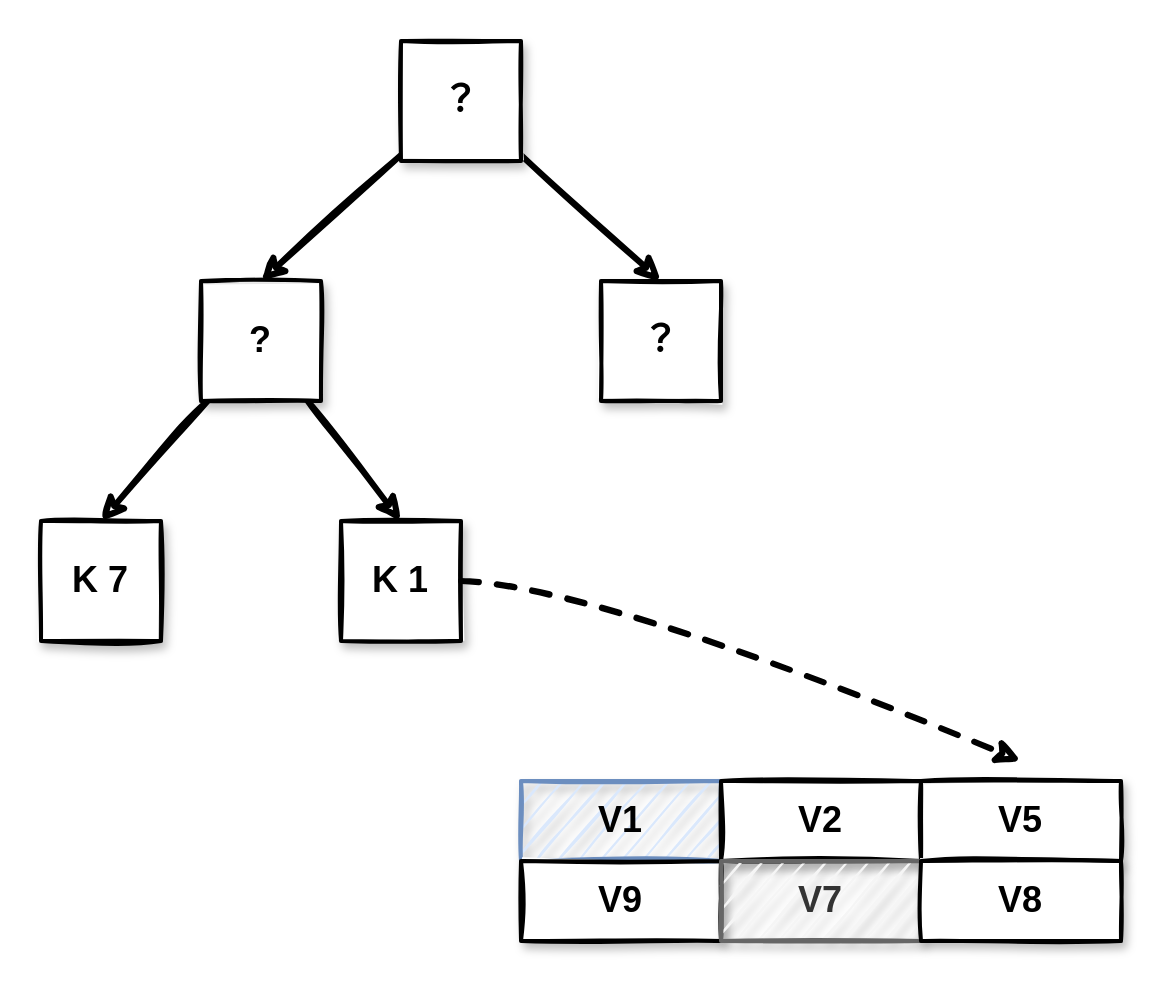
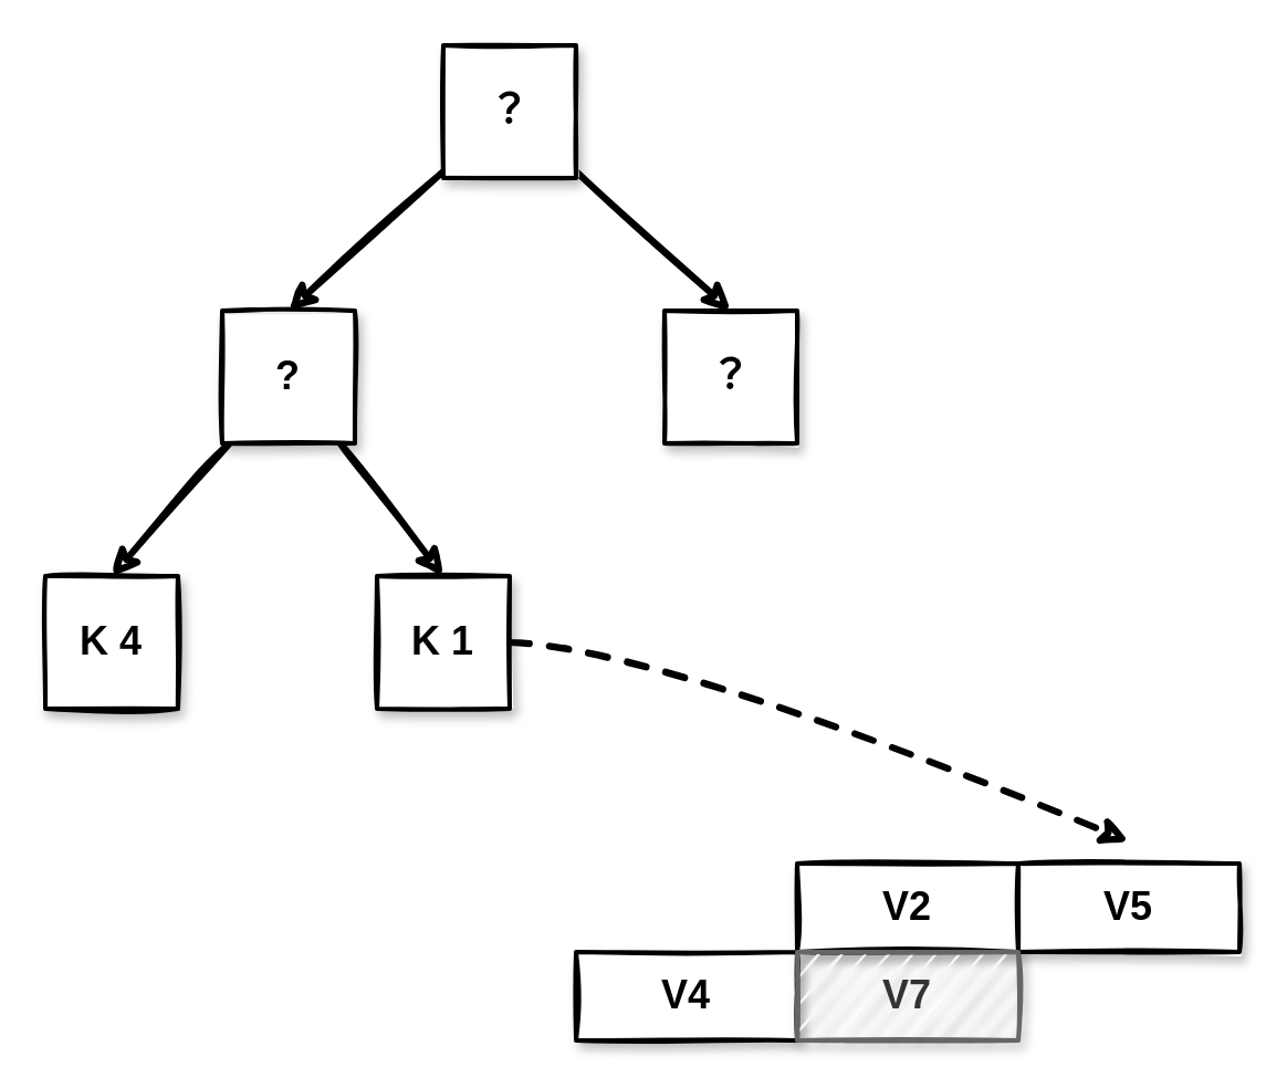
  <mxCell id="0" />
  <mxCell id="1" parent="0" />
  <mxCell id="2" style="edgeStyle=none;rounded=0;orthogonalLoop=1;jettySize=auto;html=1;entryX=0.5;entryY=0;entryDx=0;entryDy=0;strokeWidth=3;sketch=1;" edge="1" parent="1" source="4" target="7"><mxGeometry relative="1" as="geometry" /></mxCell>
  <mxCell id="3" style="edgeStyle=none;rounded=0;orthogonalLoop=1;jettySize=auto;html=1;entryX=0.5;entryY=0;entryDx=0;entryDy=0;strokeWidth=3;sketch=1;" edge="1" parent="1" source="4" target="8"><mxGeometry relative="1" as="geometry" /></mxCell>
  <mxCell id="4" value="&lt;b&gt;&lt;font style=&quot;font-size: 18px;&quot;&gt;？&lt;/font&gt;&lt;/b&gt;" style="whiteSpace=wrap;html=1;aspect=fixed;strokeWidth=2;shadow=1;sketch=1;" vertex="1" parent="1"><mxGeometry x="200" y="20" width="60" height="60" as="geometry" /></mxCell>
  <mxCell id="5" style="rounded=0;orthogonalLoop=1;jettySize=auto;html=1;entryX=0.5;entryY=0;entryDx=0;entryDy=0;strokeWidth=3;sketch=1;" edge="1" parent="1" source="7" target="9"><mxGeometry relative="1" as="geometry" /></mxCell>
  <mxCell id="6" style="edgeStyle=none;rounded=0;orthogonalLoop=1;jettySize=auto;html=1;entryX=0.5;entryY=0;entryDx=0;entryDy=0;strokeWidth=3;sketch=1;" edge="1" parent="1" source="7" target="10"><mxGeometry relative="1" as="geometry" /></mxCell>
  <mxCell id="7" value="&lt;b&gt;&lt;font style=&quot;font-size: 18px;&quot;&gt;?&lt;/font&gt;&lt;/b&gt;" style="whiteSpace=wrap;html=1;aspect=fixed;strokeWidth=2;shadow=1;sketch=1;" vertex="1" parent="1"><mxGeometry x="100" y="140" width="60" height="60" as="geometry" /></mxCell>
  <mxCell id="8" value="&lt;font size=&quot;1&quot; style=&quot;&quot;&gt;&lt;b style=&quot;font-size: 18px;&quot;&gt;？&lt;/b&gt;&lt;/font&gt;" style="whiteSpace=wrap;html=1;aspect=fixed;strokeWidth=2;shadow=1;sketch=1;" vertex="1" parent="1"><mxGeometry x="300" y="140" width="60" height="60" as="geometry" /></mxCell>
- <mxCell id="9" value="&lt;b&gt;&lt;font style=&quot;font-size: 18px;&quot;&gt;K 7&lt;/font&gt;&lt;/b&gt;" style="whiteSpace=wrap;html=1;aspect=fixed;strokeWidth=2;shadow=1;sketch=1;" vertex="1" parent="1"><mxGeometry x="20" y="260" width="60" height="60" as="geometry" /></mxCell>
+ <mxCell id="9" value="&lt;b&gt;&lt;font style=&quot;font-size: 18px;&quot;&gt;K 4&lt;/font&gt;&lt;/b&gt;" style="whiteSpace=wrap;html=1;aspect=fixed;strokeWidth=2;shadow=1;sketch=1;" vertex="1" parent="1"><mxGeometry x="20" y="260" width="60" height="60" as="geometry" /></mxCell>
  <mxCell id="10" value="&lt;b&gt;&lt;font style=&quot;font-size: 18px;&quot;&gt;K 1&lt;/font&gt;&lt;/b&gt;" style="whiteSpace=wrap;html=1;aspect=fixed;strokeWidth=2;shadow=1;sketch=1;" vertex="1" parent="1"><mxGeometry x="170" y="260" width="60" height="60" as="geometry" /></mxCell>
  <mxCell id="11" value="" style="group" vertex="1" connectable="0" parent="1"><mxGeometry x="260" y="390" width="300" height="40" as="geometry" /></mxCell>
- <mxCell id="12" value="&lt;b&gt;&lt;font style=&quot;font-size: 18px;&quot;&gt;V1&lt;/font&gt;&lt;/b&gt;" style="rounded=0;whiteSpace=wrap;html=1;shadow=1;sketch=1;strokeWidth=2;fillColor=#dae8fc;strokeColor=#6c8ebf;" vertex="1" parent="11"><mxGeometry width="100" height="40" as="geometry" /></mxCell>
  <mxCell id="13" value="&lt;b&gt;&lt;font style=&quot;font-size: 18px;&quot;&gt;V2&lt;/font&gt;&lt;/b&gt;&lt;span style=&quot;color: rgba(0, 0, 0, 0); font-family: monospace; font-size: 0px; text-align: start;&quot;&gt;%3CmxGraphModel%3E%3Croot%3E%3CmxCell%20id%3D%220%22%2F%3E%3CmxCell%20id%3D%221%22%20parent%3D%220%22%2F%3E%3CmxCell%20id%3D%222%22%20value%3D%22%26lt%3Bb%26gt%3B%26lt%3Bfont%20style%3D%26quot%3Bfont-size%3A%2018px%3B%26quot%3B%26gt%3BV1%26lt%3B%2Ffont%26gt%3B%26lt%3B%2Fb%26gt%3B%22%20style%3D%22rounded%3D0%3BwhiteSpace%3Dwrap%3Bhtml%3D1%3Bshadow%3D1%3Bsketch%3D1%3BstrokeWidth%3D2%3B%22%20vertex%3D%221%22%20parent%3D%221%22%3E%3CmxGeometry%20x%3D%22540%22%20y%3D%22470%22%20width%3D%22100%22%20height%3D%2240%22%20as%3D%22geometry%22%2F%3E%3C%2FmxCell%3E%3C%2Froot%3E%3C%2FmxGraphModel%3E&lt;/span&gt;" style="rounded=0;whiteSpace=wrap;html=1;shadow=1;sketch=1;strokeWidth=2;" vertex="1" parent="11"><mxGeometry x="100" width="100" height="40" as="geometry" /></mxCell>
  <mxCell id="14" value="&lt;b&gt;&lt;font style=&quot;font-size: 18px;&quot;&gt;V5&lt;/font&gt;&lt;/b&gt;&lt;span style=&quot;color: rgba(0, 0, 0, 0); font-family: monospace; font-size: 0px; text-align: start;&quot;&gt;%3CmxGraphModel%3E%3Croot%3E%3CmxCell%20id%3D%220%22%2F%3E%3CmxCell%20id%3D%221%22%20parent%3D%220%22%2F%3E%3CmxCell%20id%3D%222%22%20value%3D%22%26lt%3Bb%26gt%3B%26lt%3Bfont%20style%3D%26quot%3Bfont-size%3A%2018px%3B%26quot%3B%26gt%3BV1%26lt%3B%2Ffont%26gt%3B%26lt%3B%2Fb%26gt%3B%22%20style%3D%22rounded%3D0%3BwhiteSpace%3Dwrap%3Bhtml%3D1%3Bshadow%3D1%3Bsketch%3D1%3BstrokeWidth%3D2%3B%22%20vertex%3D%221%22%20parent%3D%221%22%3E%3CmxGeometry%20x%3D%22540%22%20y%3D%22470%22%20width%3D%22100%22%20height%3D%2240%22%20as%3D%22geometry%22%2F%3E%3C%2FmxCell%3E%3C%2Froot%3E%3C%2FmxGraphModel%3E&lt;/span&gt;" style="rounded=0;whiteSpace=wrap;html=1;shadow=1;sketch=1;strokeWidth=2;" vertex="1" parent="11"><mxGeometry x="200" width="100" height="40" as="geometry" /></mxCell>
  <mxCell id="15" value="" style="group" vertex="1" connectable="0" parent="1"><mxGeometry x="260" y="430" width="300" height="40" as="geometry" /></mxCell>
- <mxCell id="16" value="&lt;b&gt;&lt;font style=&quot;font-size: 18px;&quot;&gt;V9&lt;/font&gt;&lt;/b&gt;" style="rounded=0;whiteSpace=wrap;html=1;shadow=1;sketch=1;strokeWidth=2;" vertex="1" parent="15"><mxGeometry width="100" height="40" as="geometry" /></mxCell>
+ <mxCell id="16" value="&lt;b&gt;&lt;font style=&quot;font-size: 18px;&quot;&gt;V4&lt;/font&gt;&lt;/b&gt;" style="rounded=0;whiteSpace=wrap;html=1;shadow=1;sketch=1;strokeWidth=2;" vertex="1" parent="15"><mxGeometry width="100" height="40" as="geometry" /></mxCell>
  <mxCell id="17" value="&lt;b&gt;&lt;font style=&quot;font-size: 18px;&quot;&gt;V7&lt;/font&gt;&lt;/b&gt;&lt;span style=&quot;color: rgba(0, 0, 0, 0); font-family: monospace; font-size: 0px; text-align: start;&quot;&gt;%3CmxGraphModel%3E%3Croot%3E%3CmxCell%20id%3D%220%22%2F%3E%3CmxCell%20id%3D%221%22%20parent%3D%220%22%2F%3E%3CmxCell%20id%3D%222%22%20value%3D%22%26lt%3Bb%26gt%3B%26lt%3Bfont%20style%3D%26quot%3Bfont-size%3A%2018px%3B%26quot%3B%26gt%3BV1%26lt%3B%2Ffont%26gt%3B%26lt%3B%2Fb%26gt%3B%22%20style%3D%22rounded%3D0%3BwhiteSpace%3Dwrap%3Bhtml%3D1%3Bshadow%3D1%3Bsketch%3D1%3BstrokeWidth%3D2%3B%22%20vertex%3D%221%22%20parent%3D%221%22%3E%3CmxGeometry%20x%3D%22540%22%20y%3D%22470%22%20width%3D%22100%22%20height%3D%2240%22%20as%3D%22geometry%22%2F%3E%3C%2FmxCell%3E%3C%2Froot%3E%3C%2FmxGraphModel%3&lt;/span&gt;" style="rounded=0;whiteSpace=wrap;html=1;shadow=1;sketch=1;strokeWidth=2;fillColor=#f5f5f5;fontColor=#333333;strokeColor=#666666;" vertex="1" parent="15"><mxGeometry x="100" width="100" height="40" as="geometry" /></mxCell>
- <mxCell id="18" value="&lt;span style=&quot;font-size: 18px;&quot;&gt;&lt;b&gt;V8&lt;/b&gt;&lt;/span&gt;" style="rounded=0;whiteSpace=wrap;html=1;shadow=1;sketch=1;strokeWidth=2;" vertex="1" parent="15"><mxGeometry x="200" width="100" height="40" as="geometry" /></mxCell>
  <mxCell id="19" value="" style="curved=1;endArrow=classic;html=1;rounded=0;sketch=1;strokeWidth=3;fontSize=18;dashed=1;" edge="1" parent="1"><mxGeometry width="50" height="50" relative="1" as="geometry"><mxPoint x="230" y="290" as="sourcePoint" /><mxPoint x="510" y="380" as="targetPoint" /><Array as="points"><mxPoint x="290" y="290" /></Array></mxGeometry></mxCell>
